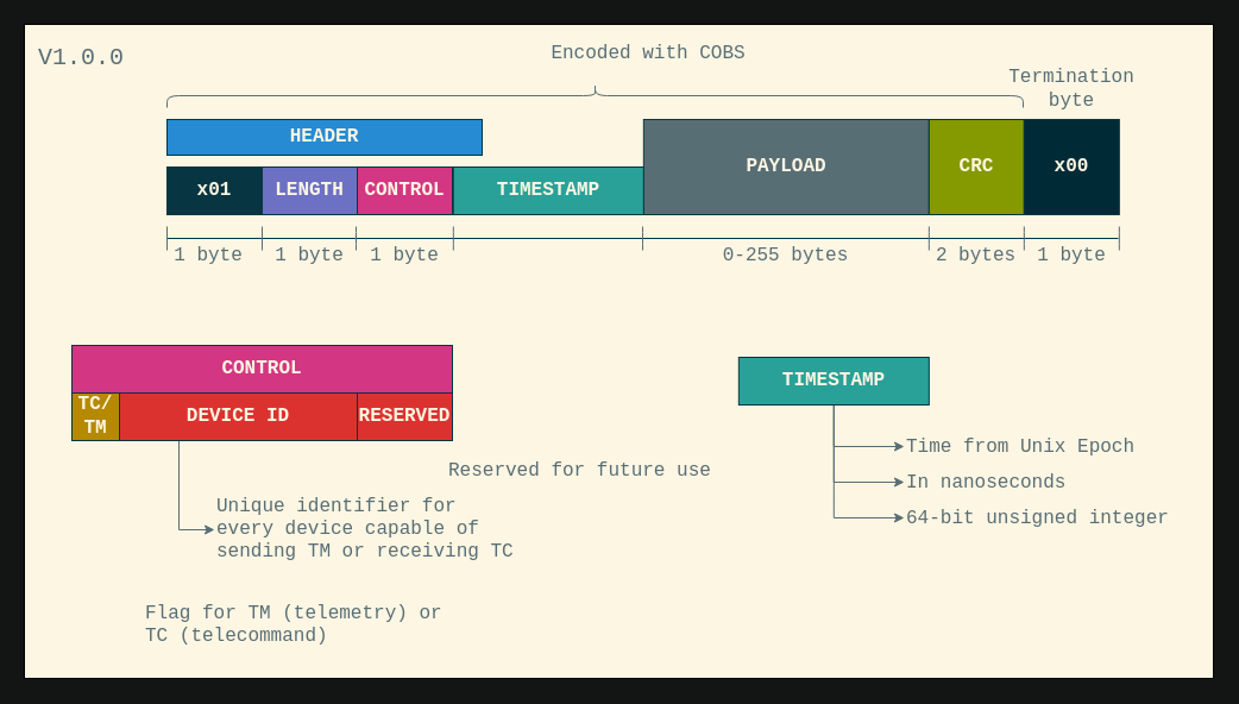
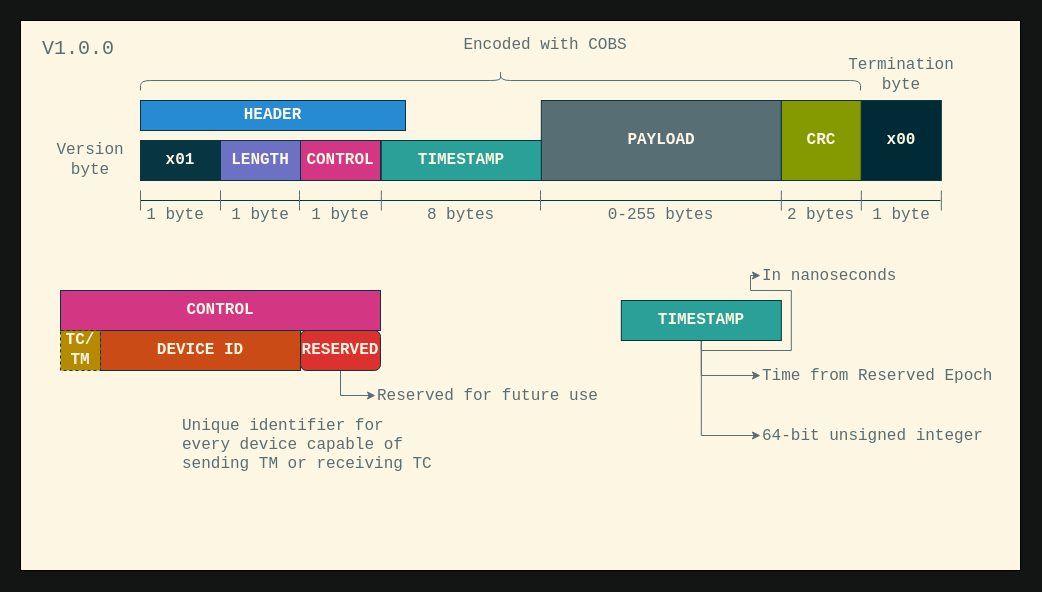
  <mxCell id="0" />
  <mxCell id="1" parent="0" />
  <mxCell id="2" value="" style="rounded=0;whiteSpace=wrap;html=1;fillColor=light-dark(#FDF6E3,#FDF6E3);connectable=0;allowArrows=0;fontColor=#586E75;" parent="1" vertex="1"><mxGeometry x="20" y="20" width="1000" height="550" as="geometry" /></mxCell>
  <mxCell id="3" value="&lt;span style=&quot;font-size: 16px;&quot;&gt;&lt;font style=&quot;color: rgb(253, 246, 227);&quot;&gt;HEADER&lt;/font&gt;&lt;/span&gt;" style="rounded=0;whiteSpace=wrap;html=1;shadow=0;glass=0;labelBackgroundColor=none;labelBorderColor=none;fillStyle=auto;strokeColor=light-dark(#073642,#002B36);fontFamily=Courier New;fontSize=16;fontColor=light-dark(#FDF6E3,#FDF6E3);fillColor=light-dark(#268BD2,#268BD2);fontStyle=1" parent="1" vertex="1"><mxGeometry x="140" y="100" width="265" height="30" as="geometry" /></mxCell>
  <mxCell id="4" value="&lt;span&gt;&lt;font style=&quot;color: rgb(253, 246, 227);&quot;&gt;PAYLOAD&lt;/font&gt;&lt;/span&gt;" style="rounded=0;whiteSpace=wrap;html=1;shadow=0;glass=0;labelBackgroundColor=none;labelBorderColor=none;fillStyle=auto;strokeColor=light-dark(#073642,#002B36);fontFamily=Courier New;fontSize=16;fontColor=light-dark(#FDF6E3,#FDF6E3);fillColor=#586E75;fontStyle=1" parent="1" vertex="1"><mxGeometry x="540.83" width="240" height="80" as="geometry" y="100" /></mxCell>
  <mxCell id="5" value="CRC" style="rounded=0;whiteSpace=wrap;html=1;shadow=0;glass=0;labelBackgroundColor=none;labelBorderColor=none;fillStyle=auto;strokeColor=light-dark(#073642,#002B36);fontFamily=Courier New;fontSize=16;fontColor=light-dark(#FDF6E3,#FDF6E3);fillColor=#859900;fontStyle=1;" parent="1" vertex="1"><mxGeometry x="780.83" width="80" height="80" as="geometry" y="100" /></mxCell>
  <mxCell id="6" value="" style="endArrow=none;html=1;fontFamily=Helvetica;fontSize=16;fontColor=#2AA198;strokeColor=light-dark(#073642,#002B36);" parent="1" edge="1"><mxGeometry width="50" height="50" relative="1" as="geometry"><mxPoint x="140" y="200" as="sourcePoint" /><mxPoint x="940" y="200" as="targetPoint" /></mxGeometry></mxCell>
  <mxCell id="7" value="" style="endArrow=none;html=1;fontFamily=Helvetica;fontSize=16;fontColor=#2AA198;strokeColor=#586E75;" parent="1" edge="1"><mxGeometry width="50" height="50" relative="1" as="geometry"><mxPoint y="210" as="sourcePoint" x="220" /><mxPoint y="190" as="targetPoint" x="220" /></mxGeometry></mxCell>
  <mxCell id="8" value="" style="endArrow=none;html=1;fontFamily=Helvetica;fontSize=16;fontColor=#2AA198;strokeColor=#586E75;" parent="1" edge="1"><mxGeometry width="50" height="50" relative="1" as="geometry"><mxPoint x="540" y="210" as="sourcePoint" /><mxPoint x="540" y="190" as="targetPoint" /><Array as="points"><mxPoint x="540" y="200" /></Array></mxGeometry></mxCell>
  <mxCell id="9" value="" style="endArrow=none;html=1;fontFamily=Helvetica;fontSize=16;fontColor=#2AA198;strokeColor=#586E75;" parent="1" edge="1"><mxGeometry width="50" height="50" relative="1" as="geometry"><mxPoint x="780.83" y="210" as="sourcePoint" /><mxPoint x="780.83" y="190" as="targetPoint" /><Array as="points"><mxPoint x="780.83" y="200" /></Array></mxGeometry></mxCell>
  <mxCell id="10" value="" style="endArrow=none;html=1;fontFamily=Helvetica;fontSize=16;fontColor=#2AA198;strokeColor=#586E75;" parent="1" edge="1"><mxGeometry width="50" height="50" relative="1" as="geometry"><mxPoint x="860.83" y="210" as="sourcePoint" /><mxPoint x="860.83" y="190" as="targetPoint" /><Array as="points"><mxPoint x="860.83" y="200" /></Array></mxGeometry></mxCell>
  <mxCell id="11" value="0-255 bytes" style="text;html=1;strokeColor=none;fillColor=none;align=center;verticalAlign=middle;whiteSpace=wrap;rounded=0;shadow=0;glass=0;labelBackgroundColor=none;labelBorderColor=none;fillStyle=auto;fontFamily=Courier New;fontSize=16;fontColor=#586E75;" parent="1" vertex="1"><mxGeometry x="598.33" y="200" width="125" height="30" as="geometry" /></mxCell>
  <mxCell id="12" value="2 bytes" style="text;html=1;strokeColor=none;fillColor=none;align=center;verticalAlign=middle;whiteSpace=wrap;rounded=0;shadow=0;glass=0;labelBackgroundColor=none;labelBorderColor=none;fillStyle=auto;fontFamily=Courier New;fontSize=16;fontColor=#586E75;" parent="1" vertex="1"><mxGeometry x="785.41" y="200" width="70.83" height="30" as="geometry" /></mxCell>
  <mxCell id="13" value="" style="shape=curlyBracket;whiteSpace=wrap;html=1;rounded=1;labelPosition=left;verticalLabelPosition=middle;align=right;verticalAlign=middle;direction=south;size=0.5;strokeColor=#586E75;fontColor=#586E75;" parent="1" vertex="1"><mxGeometry x="140" y="70" width="720" height="20" as="geometry" /></mxCell>
  <mxCell id="14" value="Encoded with COBS" style="text;html=1;strokeColor=none;fillColor=none;align=center;verticalAlign=middle;whiteSpace=wrap;rounded=0;fontFamily=Courier New;fontColor=#586E75;fontSize=16;" parent="1" vertex="1"><mxGeometry x="455" y="30" width="180" height="30" as="geometry" /></mxCell>
  <mxCell id="15" value="x00" style="rounded=0;whiteSpace=wrap;html=1;shadow=0;glass=0;labelBackgroundColor=none;labelBorderColor=none;fillStyle=auto;strokeColor=light-dark(#073642,#002B36);fontFamily=Courier New;fontSize=16;fontColor=light-dark(#FDF6E3,#FDF6E3);fillColor=#002B36;fontStyle=1;" parent="1" vertex="1"><mxGeometry x="860.83" width="80" height="80" as="geometry" y="100" /></mxCell>
  <mxCell id="16" value="Termination byte" style="text;html=1;strokeColor=none;fillColor=none;align=center;verticalAlign=middle;whiteSpace=wrap;rounded=0;fontFamily=Courier New;fontColor=#586E75;fontSize=16;" parent="1" vertex="1"><mxGeometry x="845.83" y="60" width="110" height="30" as="geometry" /></mxCell>
  <mxCell id="17" value="&lt;span style=&quot;font-size: 16px;&quot;&gt;&lt;font style=&quot;color: rgb(253, 246, 227);&quot;&gt;LENGTH&lt;/font&gt;&lt;/span&gt;" style="rounded=0;whiteSpace=wrap;html=1;shadow=0;glass=0;labelBackgroundColor=none;labelBorderColor=none;fillStyle=auto;strokeColor=light-dark(#073642,#002B36);fontFamily=Courier New;fontSize=16;fontColor=light-dark(#FDF6E3,#FDF6E3);fillColor=#6C71C4;fontStyle=1" parent="1" vertex="1"><mxGeometry y="140" width="80" height="40" as="geometry" x="220" /></mxCell>
  <mxCell id="18" value="&lt;span style=&quot;font-size: 16px;&quot;&gt;&lt;font style=&quot;color: rgb(253, 246, 227);&quot;&gt;CONTROL&lt;/font&gt;&lt;/span&gt;" style="rounded=0;whiteSpace=wrap;html=1;shadow=0;glass=0;labelBackgroundColor=none;labelBorderColor=none;fillStyle=auto;strokeColor=light-dark(#073642,#002B36);fontFamily=Courier New;fontSize=16;fontColor=light-dark(#FDF6E3,#FDF6E3);fillColor=#D33682;fontStyle=1" parent="1" vertex="1"><mxGeometry x="300" y="140" width="80" height="40" as="geometry" /></mxCell>
  <mxCell id="19" value="" style="endArrow=none;html=1;fontFamily=Helvetica;fontSize=16;fontColor=#2AA198;strokeColor=#586E75;" parent="1" edge="1"><mxGeometry width="50" height="50" relative="1" as="geometry"><mxPoint x="299" y="210" as="sourcePoint" /><mxPoint x="299" y="190" as="targetPoint" /><Array as="points"><mxPoint x="299" y="200" /></Array></mxGeometry></mxCell>
  <mxCell id="20" value="1 byte" style="text;html=1;strokeColor=none;fillColor=none;align=center;verticalAlign=middle;whiteSpace=wrap;rounded=0;shadow=0;glass=0;labelBackgroundColor=none;labelBorderColor=none;fillStyle=auto;fontFamily=Courier New;fontSize=16;fontColor=#586E75;" parent="1" vertex="1"><mxGeometry x="225" y="200" width="70" height="30" as="geometry" /></mxCell>
  <mxCell id="21" value="1 byte" style="text;html=1;strokeColor=none;fillColor=none;align=center;verticalAlign=middle;whiteSpace=wrap;rounded=0;shadow=0;glass=0;labelBackgroundColor=none;labelBorderColor=none;fillStyle=auto;fontFamily=Courier New;fontSize=16;fontColor=#586E75;" parent="1" vertex="1"><mxGeometry x="310" y="200" width="60" height="30" as="geometry" /></mxCell>
  <mxCell id="22" value="&lt;b&gt;&lt;font style=&quot;color: rgb(253, 246, 227);&quot;&gt;CONTROL&lt;/font&gt;&lt;/b&gt;" style="rounded=0;whiteSpace=wrap;html=1;shadow=0;glass=0;labelBackgroundColor=none;labelBorderColor=none;fillStyle=auto;strokeColor=light-dark(#073642,#002B36);fontFamily=Courier New;fontSize=16;fontColor=light-dark(#FDF6E3,#FDF6E3);fillColor=#D33682;fontStyle=0" parent="1" vertex="1"><mxGeometry x="60" y="290" width="320" height="40" as="geometry" /></mxCell>
- <mxCell id="23" style="edgeStyle=orthogonalEdgeStyle;html=1;exitX=0.25;exitY=1;exitDx=0;exitDy=0;fontSize=16;rounded=0;elbow=vertical;entryX=0;entryY=0.5;entryDx=0;entryDy=0;strokeColor=light-dark(#586E75,#002B36);" parent="1" source="24" target="28" edge="1"><mxGeometry relative="1" as="geometry"><mxPoint x="180" y="410" as="targetPoint" /><Array as="points"><mxPoint x="150" y="445" /></Array></mxGeometry></mxCell>
- <mxCell id="24" value="&lt;span&gt;&lt;font style=&quot;color: rgb(253, 246, 227);&quot;&gt;DEVICE ID&lt;/font&gt;&lt;/span&gt;" style="rounded=0;whiteSpace=wrap;html=1;shadow=0;glass=0;labelBackgroundColor=none;labelBorderColor=none;fillStyle=auto;strokeColor=light-dark(#073642,#002B36);fontFamily=Courier New;fontSize=16;fontColor=light-dark(#FDF6E3,#FDF6E3);fillColor=#dc322f;fontStyle=1;" parent="1" vertex="1"><mxGeometry x="100" y="330" width="200" height="40" as="geometry" /></mxCell>
- <mxCell id="25" value="&lt;span&gt;&lt;font style=&quot;color: rgb(253, 246, 227);&quot;&gt;TC/&lt;br&gt;TM&lt;/font&gt;&lt;/span&gt;" style="rounded=0;whiteSpace=wrap;html=1;shadow=0;glass=0;labelBackgroundColor=none;labelBorderColor=none;fillStyle=auto;strokeColor=light-dark(#073642,#002B36);fontFamily=Courier New;fontSize=16;fontColor=light-dark(#FDF6E3,#FDF6E3);fillColor=#B58900;fontStyle=1" parent="1" vertex="1"><mxGeometry x="60" y="330" width="40" height="40" as="geometry" /></mxCell>
- <mxCell id="27" value="&lt;span&gt;&lt;font style=&quot;color: rgb(253, 246, 227);&quot;&gt;RESERVED&lt;/font&gt;&lt;/span&gt;" style="rounded=0;whiteSpace=wrap;html=1;shadow=0;glass=0;labelBackgroundColor=none;labelBorderColor=none;fillStyle=auto;strokeColor=light-dark(#073642,#002B36);fontFamily=Courier New;fontSize=16;fontColor=light-dark(#FDF6E3,#FDF6E3);fillColor=#DC322F;fontStyle=1" parent="1" vertex="1"><mxGeometry x="300" y="330" width="80" height="40" as="geometry" /></mxCell>
+ <mxCell id="24" value="&lt;span&gt;&lt;font style=&quot;color: rgb(253, 246, 227);&quot;&gt;DEVICE ID&lt;/font&gt;&lt;/span&gt;" style="rounded=0;whiteSpace=wrap;html=1;shadow=0;glass=0;labelBackgroundColor=none;labelBorderColor=none;fillStyle=auto;strokeColor=light-dark(#073642,#002B36);fontFamily=Courier New;fontSize=16;fontColor=light-dark(#FDF6E3,#FDF6E3);fillColor=#CB4B16;fontStyle=1" parent="1" vertex="1"><mxGeometry x="100" y="330" width="200" height="40" as="geometry" /></mxCell>
+ <mxCell id="25" value="&lt;span&gt;&lt;font style=&quot;color: rgb(253, 246, 227);&quot;&gt;TC/&lt;br&gt;TM&lt;/font&gt;&lt;/span&gt;" style="rounded=0;whiteSpace=wrap;html=1;shadow=0;glass=0;labelBackgroundColor=none;labelBorderColor=none;fillStyle=auto;strokeColor=light-dark(#073642,#002B36);fontFamily=Courier New;fontSize=16;fontColor=light-dark(#FDF6E3,#FDF6E3);fillColor=#B58900;fontStyle=1;dashed=1;" parent="1" vertex="1"><mxGeometry x="60" y="330" width="40" height="40" as="geometry" /></mxCell>
+ <mxCell id="26" style="edgeStyle=orthogonalEdgeStyle;rounded=0;html=1;entryX=0;entryY=0.5;entryDx=0;entryDy=0;fontSize=16;elbow=vertical;strokeColor=light-dark(#586E75,#002B36);" parent="1" source="27" target="29" edge="1"><mxGeometry relative="1" as="geometry" /></mxCell>
+ <mxCell id="27" value="&lt;span&gt;&lt;font style=&quot;color: rgb(253, 246, 227);&quot;&gt;RESERVED&lt;/font&gt;&lt;/span&gt;" style="whiteSpace=wrap;html=1;shadow=0;glass=0;labelBackgroundColor=none;labelBorderColor=none;fillStyle=auto;strokeColor=light-dark(#073642,#002B36);fontFamily=Courier New;fontSize=16;fontColor=light-dark(#FDF6E3,#FDF6E3);fillColor=#DC322F;fontStyle=1;rounded=1;" parent="1" vertex="1"><mxGeometry x="300" y="330" width="80" height="40" as="geometry" /></mxCell>
  <mxCell id="28" value="Unique identifier for every device capable of sending TM or receiving TC" style="text;html=1;strokeColor=none;fillColor=none;align=left;verticalAlign=top;whiteSpace=wrap;rounded=0;fontFamily=Courier New;fontColor=#586E75;fontSize=16;" parent="1" vertex="1"><mxGeometry x="180" y="410" width="260" height="70" as="geometry" /></mxCell>
  <mxCell id="29" value="Reserved for future use" style="text;html=1;strokeColor=none;fillColor=none;align=left;verticalAlign=top;whiteSpace=wrap;rounded=0;fontFamily=Courier New;fontColor=#586E75;fontSize=16;" parent="1" vertex="1"><mxGeometry x="375" y="380" width="225" height="30" as="geometry" /></mxCell>
- <mxCell id="30" value="Flag for TM (telemetry) or TC (telecommand)" style="text;html=1;strokeColor=none;fillColor=none;align=left;verticalAlign=top;whiteSpace=wrap;rounded=0;fontFamily=Courier New;fontColor=#586E75;fontSize=16;" parent="1" vertex="1"><mxGeometry x="120" y="500" width="260" height="50" as="geometry" /></mxCell>
  <mxCell id="31" value="&lt;font style=&quot;color: rgb(253, 246, 227);&quot;&gt;TIMESTAMP&lt;/font&gt;" style="rounded=0;whiteSpace=wrap;html=1;shadow=0;glass=0;labelBackgroundColor=none;labelBorderColor=none;fillStyle=auto;strokeColor=light-dark(#073642,#002B36);fontFamily=Courier New;fontSize=16;fontColor=light-dark(#FDF6E3,#FDF6E3);fillColor=#2AA198;fontStyle=1" parent="1" vertex="1"><mxGeometry x="380.83" y="140" width="160" height="40" as="geometry" /></mxCell>
  <mxCell id="32" value="" style="endArrow=none;html=1;fontFamily=Helvetica;fontSize=16;fontColor=#2AA198;strokeColor=#586E75;" parent="1" edge="1"><mxGeometry width="50" height="50" relative="1" as="geometry"><mxPoint x="940.83" y="210" as="sourcePoint" /><mxPoint x="940.83" y="190" as="targetPoint" /><Array as="points"><mxPoint x="940.83" y="200" /></Array></mxGeometry></mxCell>
  <mxCell id="33" value="1 byte" style="text;html=1;strokeColor=none;fillColor=none;align=center;verticalAlign=middle;whiteSpace=wrap;rounded=0;shadow=0;glass=0;labelBackgroundColor=none;labelBorderColor=none;fillStyle=auto;fontFamily=Courier New;fontSize=16;fontColor=#586E75;" parent="1" vertex="1"><mxGeometry x="870.83" y="200" width="60" height="30" as="geometry" /></mxCell>
  <mxCell id="34" value="" style="endArrow=none;html=1;fontFamily=Helvetica;fontSize=16;fontColor=#2AA198;strokeColor=#586E75;" parent="1" edge="1"><mxGeometry width="50" height="50" relative="1" as="geometry"><mxPoint x="380.83" y="210" as="sourcePoint" /><mxPoint x="380.83" y="190" as="targetPoint" /><Array as="points"><mxPoint x="380.83" y="200" /></Array></mxGeometry></mxCell>
+ <mxCell id="35" value="8 bytes" style="text;html=1;strokeColor=none;fillColor=none;align=center;verticalAlign=middle;whiteSpace=wrap;rounded=0;shadow=0;glass=0;labelBackgroundColor=none;labelBorderColor=none;fillStyle=auto;fontFamily=Courier New;fontSize=16;fontColor=#586E75;" parent="1" vertex="1"><mxGeometry x="398.33" y="200" width="125" height="30" as="geometry" /></mxCell>
  <mxCell id="36" style="edgeStyle=orthogonalEdgeStyle;html=1;exitX=0.5;exitY=1;exitDx=0;exitDy=0;rounded=0;entryX=0;entryY=0.5;entryDx=0;entryDy=0;strokeColor=light-dark(#586E75,#002B36);" parent="1" source="39" target="41" edge="1"><mxGeometry relative="1" as="geometry"><mxPoint x="760" y="375" as="targetPoint" /><Array as="points"><mxPoint x="701" y="375" /></Array></mxGeometry></mxCell>
  <mxCell id="37" style="edgeStyle=orthogonalEdgeStyle;rounded=0;html=1;exitX=0.5;exitY=1;exitDx=0;exitDy=0;entryX=0;entryY=0.5;entryDx=0;entryDy=0;strokeColor=light-dark(#586E75,#002B36);" parent="1" source="39" target="40" edge="1"><mxGeometry relative="1" as="geometry" /></mxCell>
  <mxCell id="38" style="edgeStyle=orthogonalEdgeStyle;rounded=0;html=1;exitX=0.5;exitY=1;exitDx=0;exitDy=0;entryX=0;entryY=0.5;entryDx=0;entryDy=0;strokeColor=light-dark(#586E75,#002B36);" parent="1" source="39" target="42" edge="1"><mxGeometry relative="1" as="geometry" /></mxCell>
  <mxCell id="39" value="&lt;b&gt;&lt;font style=&quot;color: rgb(253, 246, 227);&quot;&gt;TIMESTAMP&lt;/font&gt;&lt;/b&gt;" style="rounded=0;whiteSpace=wrap;html=1;shadow=0;glass=0;labelBackgroundColor=none;labelBorderColor=none;fillStyle=auto;strokeColor=light-dark(#073642,#002B36);fontFamily=Courier New;fontSize=16;fontColor=light-dark(#FDF6E3,#FDF6E3);fillColor=#2AA198;fontStyle=0" parent="1" vertex="1"><mxGeometry x="620.83" y="300" width="160" height="40" as="geometry" /></mxCell>
- <mxCell id="40" value="In nanoseconds" style="text;html=1;strokeColor=none;fillColor=none;align=left;verticalAlign=top;whiteSpace=wrap;rounded=0;fontFamily=Courier New;fontColor=#586E75;fontSize=16;" parent="1" vertex="1"><mxGeometry x="760" y="390" width="250" height="30" as="geometry" /></mxCell>
- <mxCell id="41" value="Time from Unix Epoch" style="text;html=1;strokeColor=none;fillColor=none;align=left;verticalAlign=top;whiteSpace=wrap;rounded=0;fontFamily=Courier New;fontColor=#586E75;fontSize=16;" parent="1" vertex="1"><mxGeometry x="760" y="360" width="250" height="30" as="geometry" /></mxCell>
+ <mxCell id="40" value="In nanoseconds" style="text;html=1;strokeColor=none;fillColor=none;align=left;verticalAlign=top;whiteSpace=wrap;rounded=0;fontFamily=Courier New;fontColor=#586E75;fontSize=16;" parent="1" vertex="1"><mxGeometry x="760" y="260" width="250" height="30" as="geometry" /></mxCell>
+ <mxCell id="41" value="Time from Reserved Epoch" style="text;html=1;strokeColor=none;fillColor=none;align=left;verticalAlign=top;whiteSpace=wrap;rounded=0;fontFamily=Courier New;fontColor=#586E75;fontSize=16;" parent="1" vertex="1"><mxGeometry x="760" y="360" width="250" height="30" as="geometry" /></mxCell>
  <mxCell id="42" value="64-bit unsigned integer" style="text;html=1;strokeColor=none;fillColor=none;align=left;verticalAlign=top;whiteSpace=wrap;rounded=0;fontFamily=Courier New;fontColor=#586E75;fontSize=16;" parent="1" vertex="1"><mxGeometry x="760" y="420" width="250" height="30" as="geometry" /></mxCell>
- <mxCell id="43" value="V1.0.0" style="text;html=1;strokeColor=none;fillColor=none;align=left;verticalAlign=top;whiteSpace=wrap;rounded=0;fontSize=20;fontFamily=Courier New;fontColor=#586E75;" parent="1" vertex="1"><mxGeometry x="30" y="30" width="80" height="30" as="geometry" /></mxCell>
+ <mxCell id="43" value="V1.0.0" style="text;html=1;strokeColor=none;fillColor=none;align=left;verticalAlign=top;whiteSpace=wrap;rounded=0;fontSize=20;fontFamily=Courier New;fontColor=#586E75;" parent="1" vertex="1"><mxGeometry x="40" y="30" width="80" height="30" as="geometry" /></mxCell>
  <mxCell id="44" value="&lt;span style=&quot;font-size: 16px;&quot;&gt;&lt;font style=&quot;color: rgb(253, 246, 227);&quot;&gt;x01&lt;/font&gt;&lt;br&gt;&lt;/span&gt;" style="rounded=0;whiteSpace=wrap;html=1;shadow=0;glass=0;labelBackgroundColor=none;labelBorderColor=none;fillStyle=auto;strokeColor=light-dark(#073642,#002B36);fontFamily=Courier New;fontSize=16;fontColor=light-dark(#FDF6E3,#FDF6E3);fillColor=#073642;fontStyle=1" parent="1" vertex="1"><mxGeometry x="140" y="140" width="80" height="40" as="geometry" /></mxCell>
  <mxCell id="45" value="1 byte" style="text;html=1;strokeColor=none;fillColor=none;align=center;verticalAlign=middle;whiteSpace=wrap;rounded=0;shadow=0;glass=0;labelBackgroundColor=none;labelBorderColor=none;fillStyle=auto;fontFamily=Courier New;fontSize=16;fontColor=#586E75;" parent="1" vertex="1"><mxGeometry x="140" y="200" width="70" height="30" as="geometry" /></mxCell>
  <mxCell id="46" value="" style="endArrow=none;html=1;fontFamily=Helvetica;fontSize=16;fontColor=#2AA198;strokeColor=#586E75;" parent="1" edge="1"><mxGeometry width="50" height="50" relative="1" as="geometry"><mxPoint x="140" y="210" as="sourcePoint" /><mxPoint x="140" y="190" as="targetPoint" /></mxGeometry></mxCell>
+ <mxCell id="47" value="Version byte" style="text;html=1;strokeColor=none;fillColor=none;align=center;verticalAlign=middle;whiteSpace=wrap;rounded=0;fontFamily=Courier New;fontColor=#586E75;fontSize=16;" parent="1" vertex="1"><mxGeometry x="50" y="145" width="80" height="30" as="geometry" /></mxCell>
